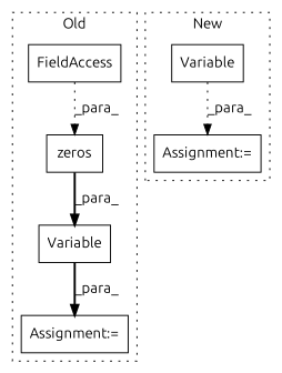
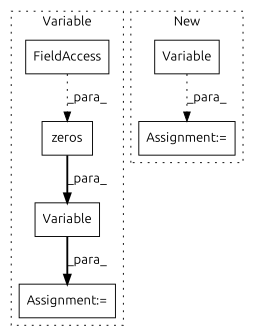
  digraph {
    fontname=Ubuntu
    node [a=32 l=1 shape=box fontname=Ubuntu]
    edge [style=bold fontname=Ubuntu]
    n1 [l="11,1" label=zeros s="2953,3026"]
    n2 [a=7 label="Assignment:=" s=2937]
    n3 [l="9,1" label=Variable s="2938,3038"]
    n4 [a=22 l=13 label=FieldAccess s=3013]
    n5 [l="9,1" label=Variable s="2913,3002"]
    n6 [a=7 label="Assignment:=" s=2912]
    subgraph cluster_1 {
-     label=Old
+     label=Variable
      style=dotted
      n1
      n2
      n3
      n4
    }
    subgraph cluster_2 {
      label=New
      style=dotted
      n5
      n6
    }
    n1 -> n3 [label=_para_]
    n3 -> n2 [label=_para_]
    n4 -> n1 [label=_para_ style=dotted]
    n5 -> n6 [label=_para_ style=dotted]
  }
